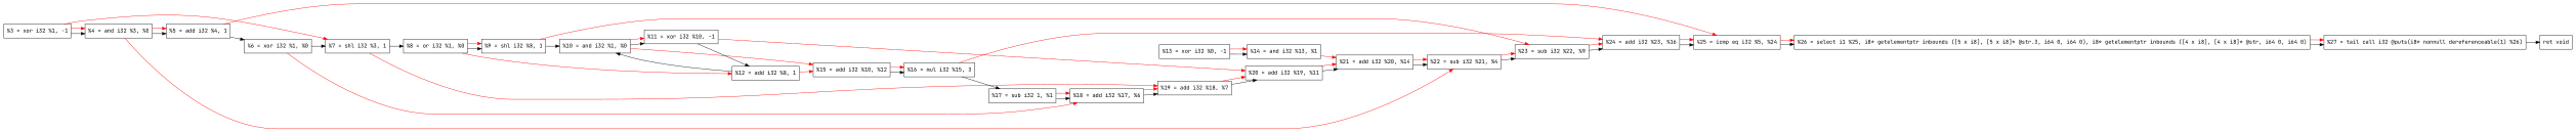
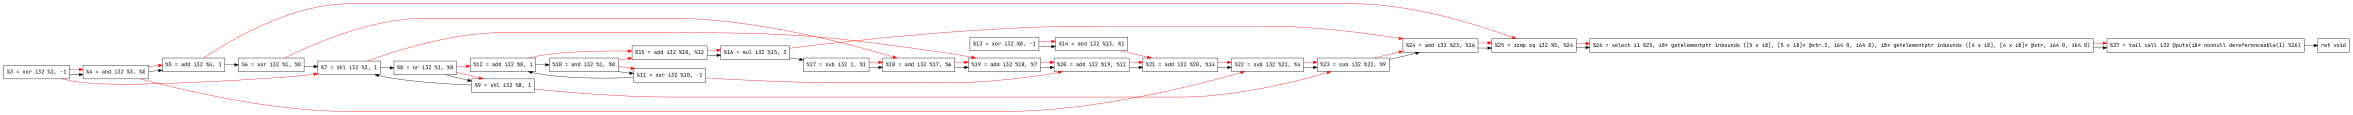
  digraph {
    fontname="JetBrains Mono"
    rankdir=LR
    node [fontname="JetBrains Mono" shape=record]
    edge [fontname="JetBrains Mono" color=red]
    n1 [label="  %3 = xor i32 %1, -1"]
    n2 [label="  %4 = and i32 %3, %0"]
    n3 [label="  %7 = shl i32 %3, 1"]
    n4 [label="  %5 = add i32 %4, 1"]
    n5 [label="  %22 = sub i32 %21, %4"]
    n6 [label="  %8 = or i32 %1, %0"]
    n7 [label="  %19 = add i32 %18, %7"]
    n8 [label="  %6 = xor i32 %1, %0"]
    n9 [label="  %25 = icmp eq i32 %5, %24"]
    n10 [label="  %23 = sub i32 %22, %9"]
    n11 [label="  %18 = add i32 %17, %6"]
    n12 [label="  %26 = select i1 %25, i8* getelementptr inbounds ([5 x i8], [5 x i8]* @str.3, i64 0, i64 0), i8* getelementptr inbounds ([4 x i8], [4 x i8]* @str, i64 0, i64 0)"]
    n13 [label="  %9 = shl i32 %8, 1"]
    n14 [label="  %12 = add i32 %8, 1"]
    n15 [label="  %20 = add i32 %19, %11"]
    n16 [label="  %10 = and i32 %1, %0"]
    n17 [label="  %15 = add i32 %10, %12"]
    n18 [label="  %11 = xor i32 %10, -1"]
    n19 [label="  %24 = add i32 %23, %16"]
    n20 [label="  %16 = mul i32 %15, 3"]
    n21 [label="  %21 = add i32 %20, %14"]
    n22 [label="  %13 = xor i32 %0, -1"]
    n23 [label="  %14 = and i32 %13, %1"]
    n24 [label="  %17 = sub i32 1, %1"]
    n25 [label="  %27 = tail call i32 @puts(i8* nonnull dereferenceable(1) %26)"]
    n26 [label="  ret void"]
    n1 -> n2 [color=""]
    n1 -> n2
    n1 -> n3
    n2 -> n4 [color=""]
    n2 -> n4
    n2 -> n5
    n3 -> n6 [color=""]
    n3 -> n7
    n4 -> n8 [color=""]
    n4 -> n9
    n5 -> n10 [color=""]
    n5 -> n10
    n6 -> n13 [color=""]
    n6 -> n13
    n6 -> n14
    n7 -> n15 [color=""]
    n7 -> n15
    n8 -> n3 [color=""]
    n8 -> n11
    n9 -> n12 [color=""]
    n9 -> n12
    n10 -> n19 [color=""]
    n10 -> n19
    n11 -> n7 [color=""]
    n11 -> n7
    n12 -> n25 [color=""]
    n12 -> n25
    n13 -> n10
-   n13 -> n16 [color=""]
+   n13 -> n3 [color=""]
    n14 -> n16 [color=""]
    n14 -> n17
    n15 -> n21 [color=""]
    n15 -> n21
    n16 -> n17
    n16 -> n18 [color=""]
    n16 -> n18
    n17 -> n20 [color=""]
    n17 -> n20
    n18 -> n14 [color=""]
    n18 -> n15
    n19 -> n9 [color=""]
    n19 -> n9
    n20 -> n19
    n20 -> n24 [color=""]
    n21 -> n5 [color=""]
    n21 -> n5
    n22 -> n23 [color=""]
    n22 -> n23
    n23 -> n21
    n24 -> n11 [color=""]
    n24 -> n11
    n25 -> n26 [color=""]
  }
